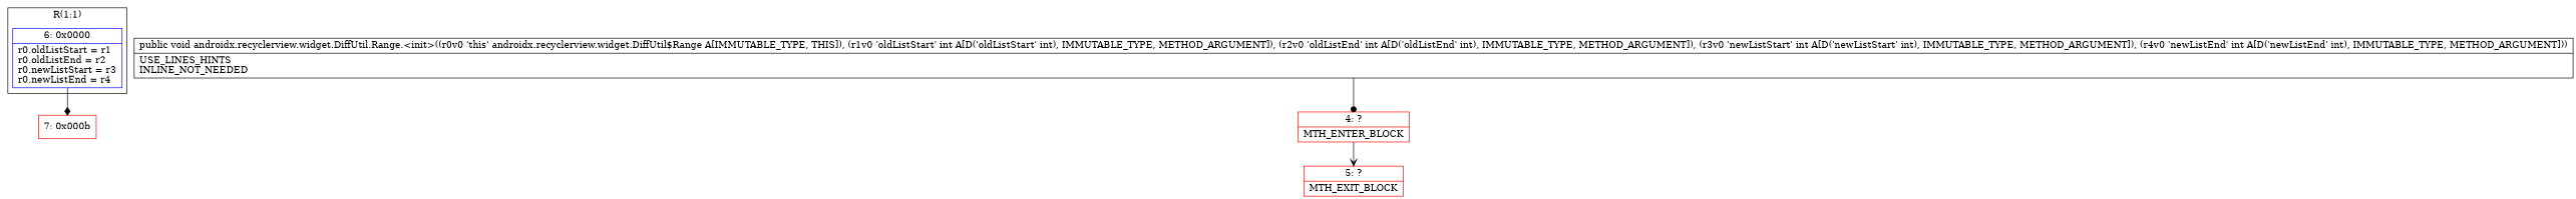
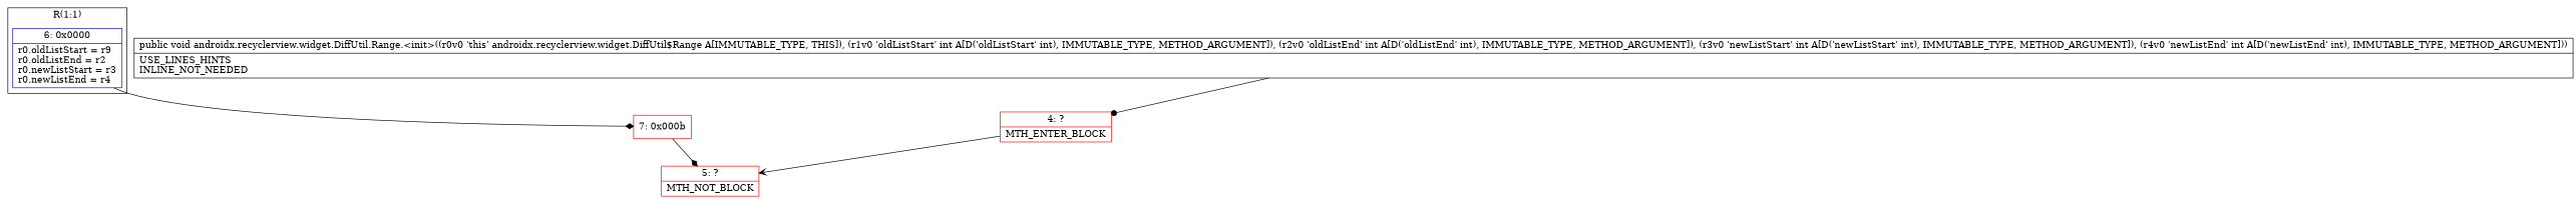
  digraph {
    node [color=red shape=record]
    edge [arrowhead=diamond]
-   n1 [color=blue label="{6\:\ 0x0000|r0.oldListStart = r1\lr0.oldListEnd = r2\lr0.newListStart = r3\lr0.newListEnd = r4\l}"]
+   n1 [color=blue label="{6\:\ 0x0000|r0.oldListStart = r9\lr0.oldListEnd = r2\lr0.newListStart = r3\lr0.newListEnd = r4\l}"]
    n2 [label="{7\:\ 0x000b}"]
-   n3 [label="{5\:\ ?|MTH_EXIT_BLOCK\l}"]
+   n3 [label="{5\:\ ?|MTH_NOT_BLOCK\l}"]
    n4 [label="{4\:\ ?|MTH_ENTER_BLOCK\l}"]
    n5 [label="{public void androidx.recyclerview.widget.DiffUtil.Range.\<init\>((r0v0 'this' androidx.recyclerview.widget.DiffUtil$Range A[IMMUTABLE_TYPE, THIS]), (r1v0 'oldListStart' int A[D('oldListStart' int), IMMUTABLE_TYPE, METHOD_ARGUMENT]), (r2v0 'oldListEnd' int A[D('oldListEnd' int), IMMUTABLE_TYPE, METHOD_ARGUMENT]), (r3v0 'newListStart' int A[D('newListStart' int), IMMUTABLE_TYPE, METHOD_ARGUMENT]), (r4v0 'newListEnd' int A[D('newListEnd' int), IMMUTABLE_TYPE, METHOD_ARGUMENT]))  | USE_LINES_HINTS\lINLINE_NOT_NEEDED\l}" color=""]
    subgraph cluster_1 {
      label="R(1:1)"
      n1
    }
    n1 -> n2
+   n2 -> n3
    n4 -> n3 [arrowhead=vee]
    n5 -> n4 [arrowhead=dot]
  }
